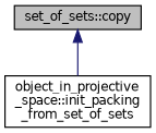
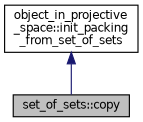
  digraph {
    rankdir=TB
    node [color=black fontname=Helvetica fontsize=10 shape=record style=filled]
    n1 [fillcolor=grey75 fontcolor=black height=0.2 label="set_of_sets::copy" width=0.4]
    n2 [fillcolor=white height=0.2 label="object_in_projective\l_space::init_packing\l_from_set_of_sets" width=0.4]
-   n1 -> n2 [color=midnightblue dir=back fontname=Helvetica fontsize=10 labelfontname=Helvetica labelfontsize=10 style=solid]
+   n2 -> n1 [color=midnightblue dir=back fontname=Helvetica fontsize=10 labelfontname=Helvetica labelfontsize=10 style=solid]
  }
